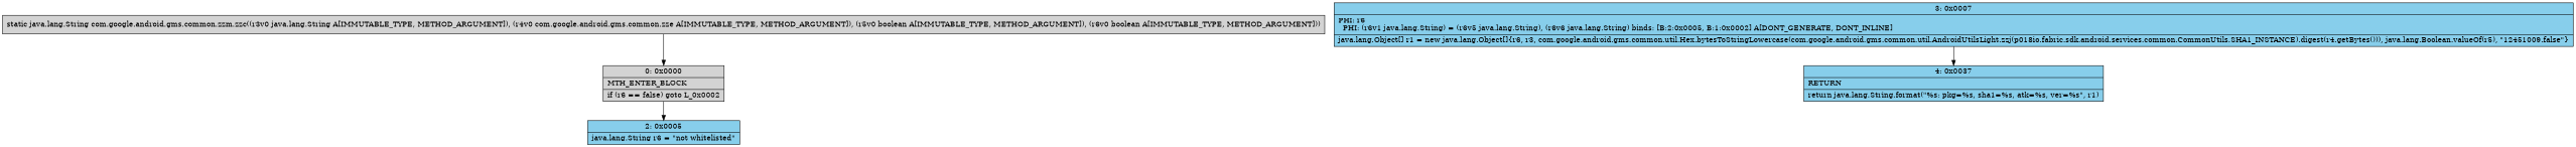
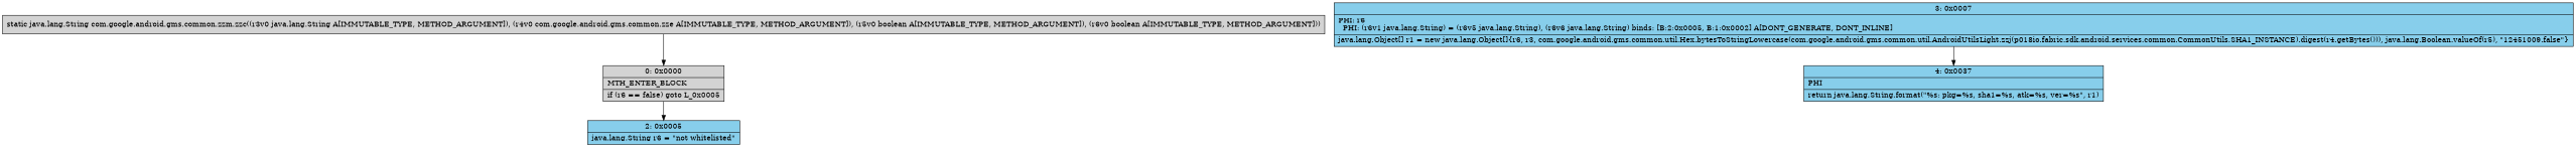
  digraph {
    node [fillcolor=skyblue shape=record style=filled]
-   n1 [fillcolor=lightgrey label="{0\:\ 0x0000|MTH_ENTER_BLOCK\l|if (r6 == false) goto L_0x0002\l}"]
+   n1 [fillcolor=lightgrey label="{0\:\ 0x0000|MTH_ENTER_BLOCK\l|if (r6 == false) goto L_0x0005\l}"]
    n2 [label="{2\:\ 0x0005|java.lang.String r6 = \"not whitelisted\"\l}"]
    n3 [label="{3\:\ 0x0007|PHI: r6 \l  PHI: (r6v1 java.lang.String) = (r6v5 java.lang.String), (r6v6 java.lang.String) binds: [B:2:0x0005, B:1:0x0002] A[DONT_GENERATE, DONT_INLINE]\l|java.lang.Object[] r1 = new java.lang.Object[]\{r6, r3, com.google.android.gms.common.util.Hex.bytesToStringLowercase(com.google.android.gms.common.util.AndroidUtilsLight.zzj(p018io.fabric.sdk.android.services.common.CommonUtils.SHA1_INSTANCE).digest(r4.getBytes())), java.lang.Boolean.valueOf(r5), \"12451009.false\"\}\l}"]
-   n4 [label="{4\:\ 0x0037|RETURN\l|return java.lang.String.format(\"%s: pkg=%s, sha1=%s, atk=%s, ver=%s\", r1)\l}"]
+   n4 [label="{4\:\ 0x0037|PHI\l|return java.lang.String.format(\"%s: pkg=%s, sha1=%s, atk=%s, ver=%s\", r1)\l}"]
    n5 [fillcolor=lightgrey label="{static java.lang.String com.google.android.gms.common.zzm.zzc((r3v0 java.lang.String A[IMMUTABLE_TYPE, METHOD_ARGUMENT]), (r4v0 com.google.android.gms.common.zze A[IMMUTABLE_TYPE, METHOD_ARGUMENT]), (r5v0 boolean A[IMMUTABLE_TYPE, METHOD_ARGUMENT]), (r6v0 boolean A[IMMUTABLE_TYPE, METHOD_ARGUMENT])) }"]
    n1 -> n2
    n3 -> n4
    n5 -> n1
  }
